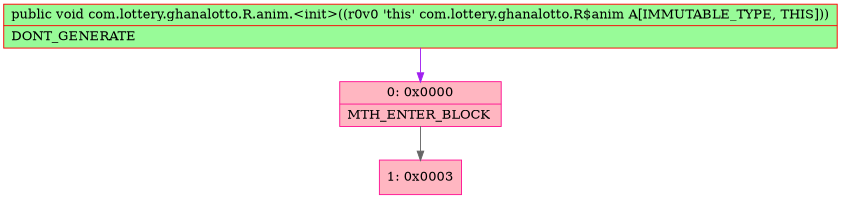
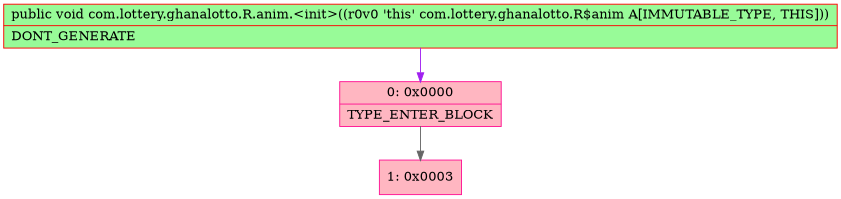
  digraph {
    node [color=deeppink shape=record style=filled fillcolor=lightpink]
-   n1 [label="{0\:\ 0x0000|MTH_ENTER_BLOCK\l}"]
+   n1 [label="{0\:\ 0x0000|TYPE_ENTER_BLOCK\l}"]
    n2 [label="{1\:\ 0x0003}"]
    n3 [label="{public void com.lottery.ghanalotto.R.anim.\<init\>((r0v0 'this' com.lottery.ghanalotto.R$anim A[IMMUTABLE_TYPE, THIS]))  | DONT_GENERATE\l}" fillcolor=palegreen color=red]
    subgraph cluster_1 {
      label="R(0)"
    }
    n1 -> n2 [color=gray40]
    n3 -> n1 [color=purple]
  }
